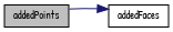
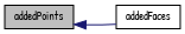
  digraph {
    rankdir=LR
    fontname="Patrick Hand"
    node [color=black fontname="Patrick Hand" fontsize=10 shape=record]
    n1 [fillcolor=grey75 fontcolor=black height=0.2 label=addedPoints style=filled width=0.4]
    n2 [height=0.2 label=addedFaces width=0.4]
-   n2 -> n1 [color=midnightblue dir=back fontname="Patrick Hand" fontsize=10 labelfontname=Helvetica labelfontsize=10 style=solid]
+   n1 -> n2 [color=midnightblue dir=back fontname="Patrick Hand" fontsize=10 labelfontname=Helvetica labelfontsize=10 style=solid]
  }
